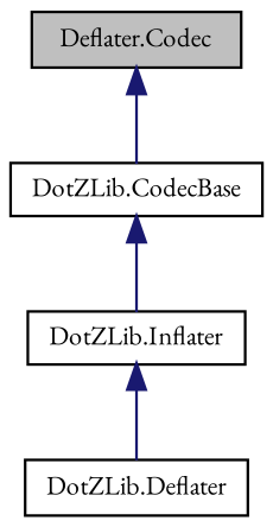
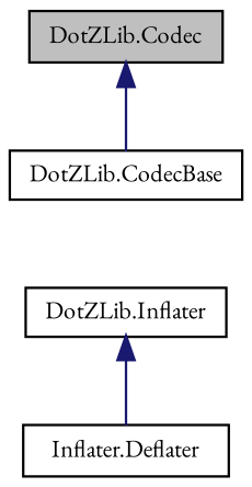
  digraph {
    fontname="EB Garamond"
    node [color=black fillcolor=white fontname="EB Garamond" fontsize=10 shape=record style=filled]
    edge [color=midnightblue dir=back fontname="EB Garamond" fontsize=10 labelfontname=Helvetica labelfontsize=10 style=solid]
-   n1 [fillcolor=grey75 fontcolor=black height=0.2 label="Deflater.Codec" width=0.4]
+   n1 [fillcolor=grey75 fontcolor=black height=0.2 label="DotZLib.Codec" width=0.4]
    n2 [height=0.2 label="DotZLib.CodecBase" width=0.4]
    n3 [height=0.2 label="DotZLib.Inflater" width=0.4]
-   n4 [height=0.2 label="DotZLib.Deflater" width=0.4]
+   n4 [height=0.2 label="Inflater.Deflater" width=0.4]
    n1 -> n2
-   n2 -> n3
    n3 -> n4
  }
